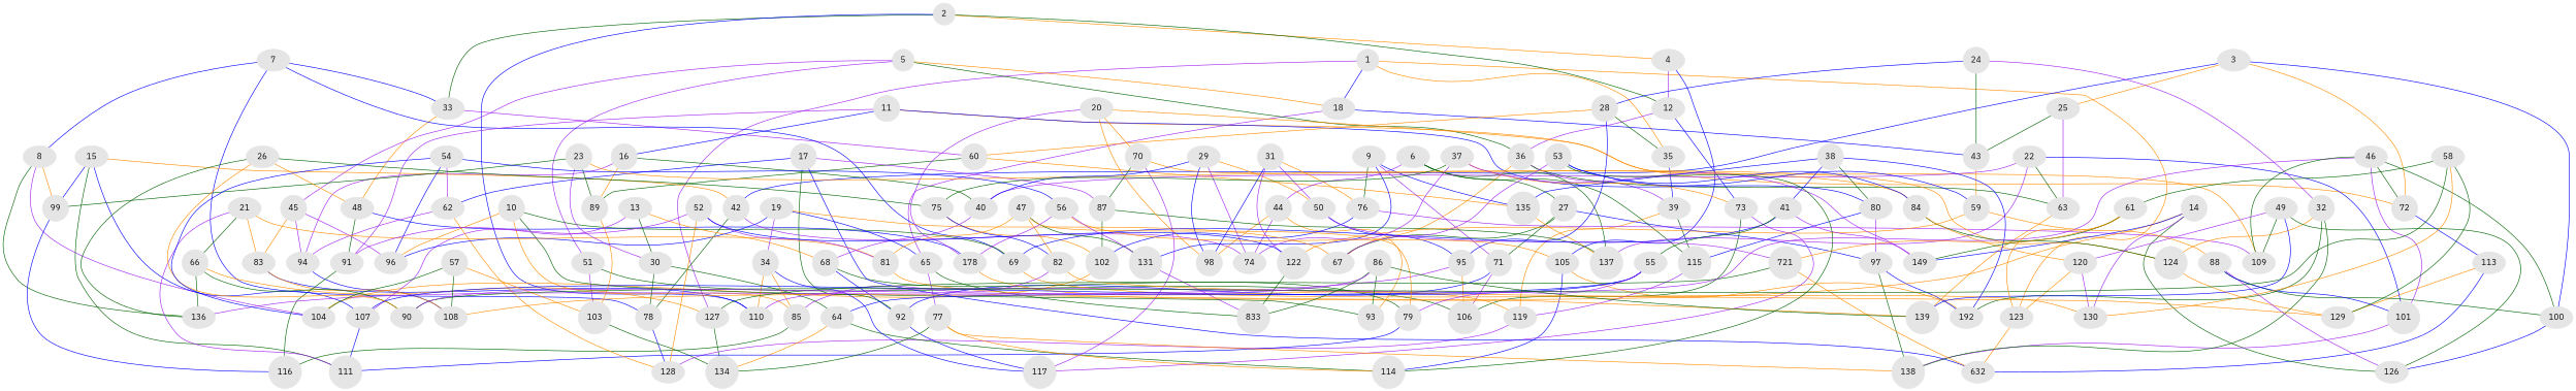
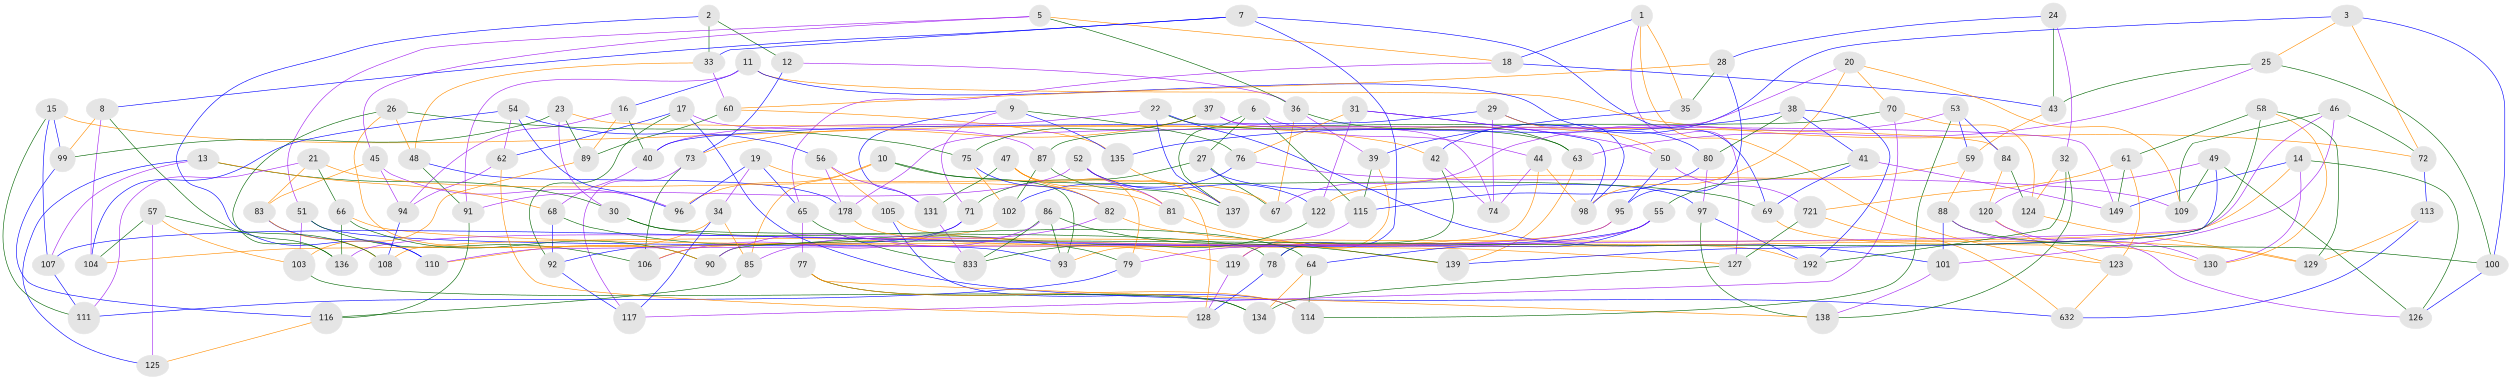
  graph {
    fontname="IBM Plex Sans"
    node [color=gray90 fontname="IBM Plex Sans" shape=ellipse style=filled]
    edge [color=darkorange fontname="IBM Plex Sans"]
    1 [shape=circle]
    18
    35
    123
    127
    43 [shape=circle]
    65
    39
    n9 [label=632]
    134 [shape=circle]
    2 [shape=circle]
-   4
    12
    33
    110
    105
    36 [shape=circle]
    73
    48
    60 [shape=circle]
    3
    25
    42 [shape=circle]
    72 [shape=circle]
    100
    63
    78 [shape=circle]
    74
    113
    126
    n31 [label=192]
    114 [shape=circle]
    129
    5 [shape=circle]
    45 [shape=circle]
    51
    67
    96
    94
    83
    93 [shape=circle]
    103 [shape=circle]
    106 [shape=circle]
    27 [shape=circle]
    6
    44 [shape=circle]
    115 [shape=circle]
    137 [shape=circle]
    71 [shape=circle]
    97
    98 [shape=circle]
    119
    7
    8
    69
    99 [shape=circle]
    104
    136
    130
    128
    116 [shape=circle]
    9
    76
    131 [shape=circle]
    135 [shape=circle]
    92 [shape=circle]
    109
    102 [shape=circle]
    n69 [label=833 shape=circle]
    10 [shape=circle]
    85 [shape=circle]
    11 [shape=circle]
    16 [shape=circle]
    80
    91
    40
    89 [shape=circle]
    117 [shape=circle]
    13
    30
    68 [shape=circle]
    107
+   125
    64
    79 [shape=circle]
    111 [shape=circle]
    14 [shape=circle]
    108
    n89 [label=149]
    15
    17 [shape=circle]
    62
    87 [shape=circle]
    59 [shape=circle]
    77 [shape=circle]
    19
    34 [shape=circle]
    70 [shape=circle]
    20
    n100 [label=178]
    124 [shape=circle]
    21
    66 [shape=circle]
    81 [shape=circle]
    90
    139 [shape=circle]
    22
    101 [shape=circle]
    138 [shape=circle]
    23 [shape=circle]
    84 [shape=circle]
    120
    24 [shape=circle]
    28 [shape=circle]
    32 [shape=circle]
    95 [shape=circle]
    26
    75
    82
    29
    50
    n122 [label=721 shape=circle]
    31 [shape=circle]
    122 [shape=circle]
    37
    38 [shape=circle]
    41
    55
    88
    46
    47 [shape=circle]
    49
    52 [shape=circle]
    53 [shape=circle]
    54
    56
    57 [shape=circle]
    58
    61
    86 [shape=circle]
    1 -- 18 [color=blue]
    1 -- 35
    1 -- 123
    1 -- 127 [color=purple]
    18 -- 43 [color=blue]
    18 -- 65 [color=purple]
    35 -- 39 [color=blue]
    123 -- n9
    127 -- 134 [color=darkgreen]
    43 -- 59
    65 -- n69 [color=darkgreen]
    65 -- 77 [color=purple]
    39 -- 115 [color=darkgreen]
    39 -- 119
-   2 -- 4
    2 -- 12 [color=darkgreen]
    2 -- 33 [color=darkgreen]
    2 -- 110 [color=blue]
-   4 -- 12 [color=purple]
-   4 -- 105 [color=blue]
    12 -- 36 [color=purple]
    12 -- 73 [color=blue]
    33 -- 48
    33 -- 60 [color=purple]
    105 -- n31
    105 -- 114 [color=blue]
    36 -- 39 [color=purple]
    36 -- 63 [color=darkgreen]
    36 -- 67
    73 -- 106 [color=darkgreen]
    73 -- 117 [color=purple]
    48 -- 91 [color=darkgreen]
    48 -- n100 [color=blue]
    60 -- 135
    60 -- 89 [color=darkgreen]
    3 -- 25
    3 -- 42 [color=blue]
    3 -- 72
    3 -- 100 [color=blue]
    25 -- 43 [color=darkgreen]
-   46 -- 100 [color=darkgreen]
+   25 -- 100 [color=darkgreen]
    25 -- 63 [color=purple]
    42 -- 78 [color=darkgreen]
    42 -- 74 [color=purple]
    72 -- 113 [color=blue]
    100 -- 126 [color=blue]
    63 -- 139
    78 -- 128 [color=blue]
    113 -- n9 [color=blue]
    113 -- 129
    5 -- 18
    5 -- 36 [color=darkgreen]
    5 -- 45 [color=purple]
    5 -- 51 [color=purple]
    45 -- 96 [color=purple]
    45 -- 94 [color=purple]
    45 -- 83
+   51 -- 93 [color=blue]
    51 -- 103 [color=purple]
    51 -- 106 [color=darkgreen]
    94 -- 108 [color=blue]
    83 -- 110 [color=blue]
    83 -- 108
    103 -- 134 [color=darkgreen]
    27 -- 67 [color=darkgreen]
    27 -- 71 [color=darkgreen]
    27 -- 97 [color=blue]
    6 -- 27 [color=darkgreen]
    6 -- 44 [color=purple]
    6 -- 115 [color=darkgreen]
    6 -- 137 [color=darkgreen]
    44 -- 74 [color=purple]
    44 -- 93
    44 -- 98
    115 -- 119 [color=purple]
    71 -- 106 [color=purple]
    71 -- 92 [color=blue]
    97 -- n31 [color=blue]
    97 -- 138 [color=darkgreen]
    119 -- 128 [color=purple]
    7 -- 33 [color=blue]
    7 -- 78 [color=blue]
    7 -- 8 [color=blue]
    7 -- 69 [color=blue]
    8 -- 99
    8 -- 104 [color=purple]
    8 -- 136 [color=darkgreen]
    69 -- 130
    99 -- 116 [color=blue]
+   116 -- 125
    9 -- 71 [color=purple]
    9 -- 76 [color=darkgreen]
    9 -- 131 [color=blue]
    9 -- 135 [color=blue]
    76 -- 109 [color=purple]
    76 -- 102 [color=blue]
    131 -- n69 [color=purple]
    135 -- 137
    92 -- 117 [color=blue]
    102 -- 104
    10 -- 96
    10 -- 93 [color=darkgreen]
    10 -- 69 [color=darkgreen]
    10 -- 85
    85 -- 116 [color=darkgreen]
    11 -- 72
    11 -- 16 [color=blue]
    11 -- 80 [color=blue]
    11 -- 91 [color=purple]
    16 -- 94 [color=purple]
    16 -- 40 [color=darkgreen]
    16 -- 89
    80 -- 115 [color=blue]
    80 -- 97 [color=purple]
    91 -- 116 [color=darkgreen]
    40 -- 68 [color=purple]
    89 -- 103
    13 -- 30 [color=darkgreen]
    13 -- 68
    13 -- 107 [color=purple]
+   13 -- 125 [color=blue]
    30 -- 78 [color=darkgreen]
    30 -- 64 [color=darkgreen]
    68 -- 92 [color=blue]
    68 -- 79 [color=darkgreen]
    107 -- 111 [color=blue]
    64 -- 134
    64 -- 114 [color=darkgreen]
    79 -- 111 [color=blue]
    14 -- 126 [color=darkgreen]
    14 -- 130 [color=purple]
    14 -- 108
    14 -- n89 [color=blue]
    15 -- 42
    15 -- 99 [color=blue]
    15 -- 107 [color=blue]
    15 -- 111 [color=darkgreen]
    17 -- n9 [color=blue]
    17 -- 92 [color=darkgreen]
    17 -- 62 [color=blue]
    17 -- 87 [color=purple]
    62 -- 94 [color=purple]
    62 -- 128
    87 -- 137 [color=darkgreen]
    87 -- 102 [color=darkgreen]
    59 -- 122
    59 -- 88
    77 -- 134 [color=darkgreen]
    77 -- 114
    77 -- 138
    19 -- 65 [color=blue]
    19 -- 67
    19 -- 96 [color=blue]
    19 -- 34 [color=purple]
    34 -- 110
    34 -- 85
    34 -- 117 [color=blue]
    70 -- 117 [color=purple]
    70 -- 87 [color=darkgreen]
    70 -- 124
    20 -- 98
    20 -- 109
    20 -- 70
    20 -- n100 [color=purple]
    n100 -- 119
    124 -- 129
    21 -- 83
    21 -- 111 [color=purple]
    21 -- 66 [color=darkgreen]
    21 -- 81
    66 -- 127
    66 -- 136 [color=darkgreen]
    66 -- 90 [color=darkgreen]
    81 -- 139
    22 -- 63 [color=darkgreen]
-   22 -- 137 [color=purple]
+   22 -- 137 [color=blue]
    22 -- 40 [color=purple]
    22 -- 101 [color=blue]
    101 -- 138 [color=purple]
    23 -- 99 [color=darkgreen]
    23 -- 89 [color=darkgreen]
    23 -- 30 [color=purple]
    23 -- 84
    84 -- 124 [color=darkgreen]
    84 -- 120
    120 -- 123
    120 -- 130 [color=purple]
    24 -- 43 [color=darkgreen]
    24 -- 28 [color=blue]
    24 -- 32 [color=purple]
    28 -- 35 [color=darkgreen]
    28 -- 60
    28 -- 95 [color=blue]
    32 -- n31 [color=darkgreen]
    32 -- 124
    32 -- 138 [color=darkgreen]
    95 -- 106
    95 -- 136 [color=purple]
    26 -- 48
    26 -- 136 [color=darkgreen]
    26 -- 90
    26 -- 75 [color=darkgreen]
    75 -- 102
    75 -- 82 [color=blue]
    82 -- 129
    82 -- 85 [color=purple]
    29 -- 74 [color=purple]
    29 -- 98 [color=blue]
    29 -- 40 [color=blue]
    29 -- 50
    50 -- 95 [color=blue]
    50 -- n122 [color=purple]
    n122 -- 127 [color=darkgreen]
    n122 -- n9
    31 -- 98 [color=blue]
    31 -- 76
    31 -- 50 [color=purple]
    31 -- 122 [color=purple]
    122 -- n69 [color=darkgreen]
    37 -- 73
    37 -- 74 [color=purple]
    37 -- n89 [color=purple]
    37 -- 75 [color=darkgreen]
    38 -- n31 [color=blue]
    38 -- 135 [color=blue]
    38 -- 80 [color=darkgreen]
    38 -- 41 [color=blue]
    41 -- 69 [color=blue]
    41 -- n89 [color=purple]
    41 -- 55 [color=darkgreen]
    55 -- 107 [color=blue]
    55 -- 64 [color=blue]
    55 -- 79 [color=purple]
    88 -- 100 [color=darkgreen]
    88 -- 126 [color=purple]
    88 -- 101 [color=blue]
    46 -- 110 [color=purple]
    46 -- 72 [color=darkgreen]
    46 -- 109 [color=darkgreen]
    46 -- 101 [color=purple]
    47 -- 131 [color=darkgreen]
    47 -- 79
    47 -- 81
    47 -- 82
    49 -- 126 [color=darkgreen]
    49 -- 109 [color=darkgreen]
    49 -- 139 [color=blue]
    49 -- 120 [color=purple]
    52 -- 128
    52 -- 91 [color=purple]
    52 -- 81 [color=purple]
    52 -- 122 [color=blue]
    53 -- 114 [color=darkgreen]
    53 -- 67 [color=purple]
    53 -- 59 [color=blue]
    53 -- 84 [color=blue]
    54 -- 96 [color=blue]
    54 -- 104 [color=blue]
    54 -- 62 [color=purple]
    54 -- 56 [color=blue]
    56 -- 105
    56 -- 131 [color=purple]
    56 -- n100 [color=purple]
    57 -- 103
    57 -- 104 [color=darkgreen]
+   57 -- 125 [color=purple]
    57 -- 108 [color=darkgreen]
    58 -- 129 [color=darkgreen]
    58 -- 130
    58 -- 90 [color=darkgreen]
    58 -- 61 [color=darkgreen]
    61 -- 123
    61 -- n89 [color=darkgreen]
    61 -- n122
    86 -- 93 [color=darkgreen]
    86 -- n69 [color=darkgreen]
    86 -- 90 [color=purple]
    86 -- 139 [color=darkgreen]
  }
